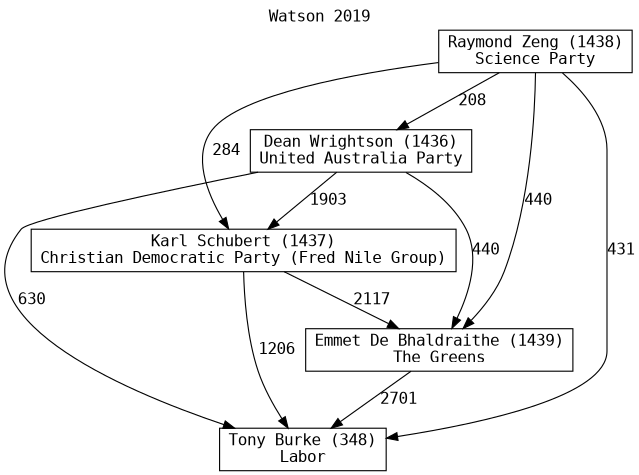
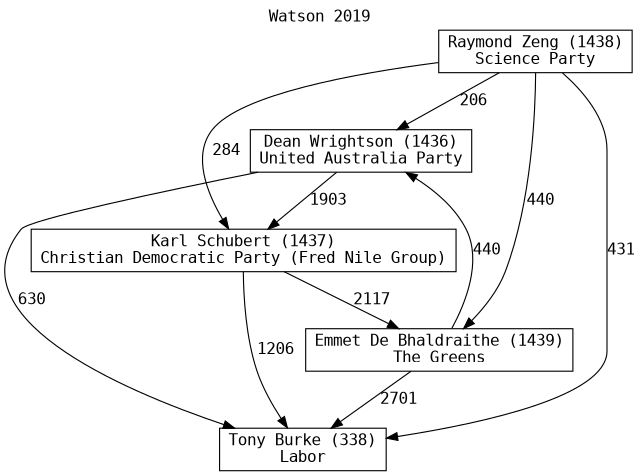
  digraph {
    fontname="DejaVu Sans Mono"
    label="Watson 2019"
    labelloc=t
    mclimit=10
    node [fontname="DejaVu Sans Mono" shape=box]
    edge [fontname="DejaVu Sans Mono"]
    n1 [label="Dean Wrightson (1436)\nUnited Australia Party"]
    n2 [label="Emmet De Bhaldraithe (1439)\nThe Greens"]
    n3 [label="Karl Schubert (1437)\nChristian Democratic Party (Fred Nile Group)"]
-   n4 [label="Tony Burke (348)\nLabor"]
+   n4 [label="Tony Burke (338)\nLabor"]
    n5 [label="Raymond Zeng (1438)\nScience Party"]
-   n1 -> n2 [label=440]
+   n2 -> n1 [label=440]
    n1 -> n3 [label=1903]
    n1 -> n4 [label=630]
    n2 -> n4 [label=2701]
    n3 -> n2 [label=2117]
    n3 -> n4 [label=1206]
-   n5 -> n1 [label=208]
+   n5 -> n1 [label=206]
    n5 -> n2 [label=440]
    n5 -> n3 [label=284]
    n5 -> n4 [label=431]
  }
